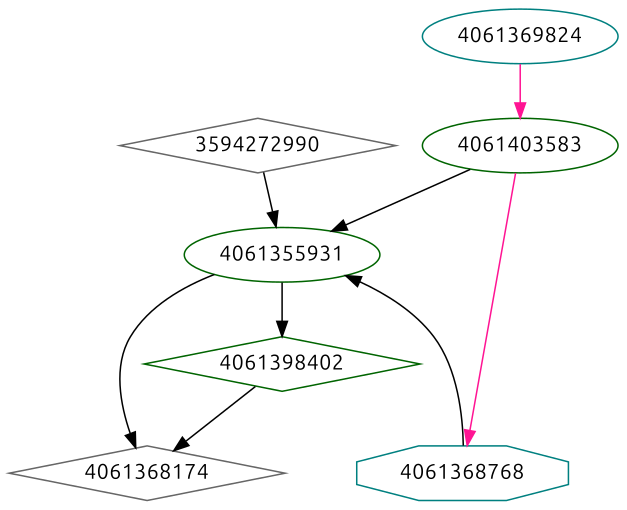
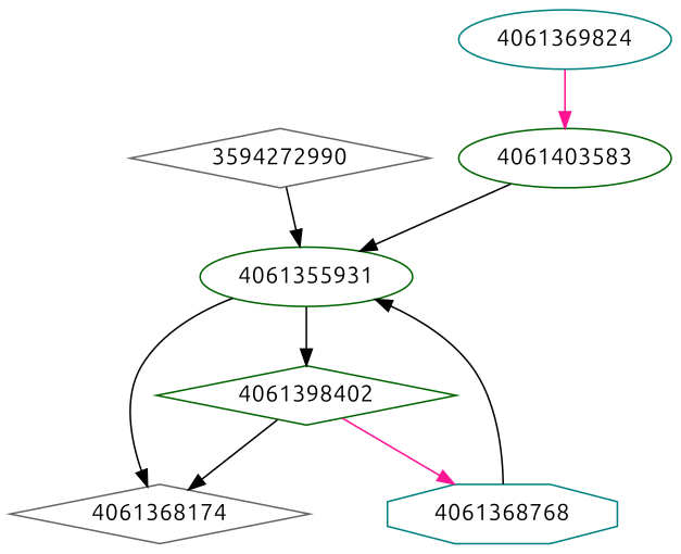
  strict digraph {
    fontname=Ubuntu
    node [color=darkgreen fontname=Ubuntu shape=ellipse]
    edge [color=black fontname=Ubuntu]
    4061369824 [color=teal]
    4061403583
    4061398402 [shape=diamond]
    4061355931
    4061368174 [color=gray40 shape=diamond]
    4061368768 [color=teal shape=octagon]
    3594272990 [color=gray40 shape=diamond]
    4061369824 -> 4061403583 [color=deeppink]
    4061403583 -> 4061355931
-   4061403583 -> 4061368768 [color=deeppink]
+   4061398402 -> 4061368768 [color=deeppink]
    4061398402 -> 4061368174
    4061355931 -> 4061398402
    4061355931 -> 4061368174
    4061368768 -> 4061355931
    3594272990 -> 4061355931
  }
